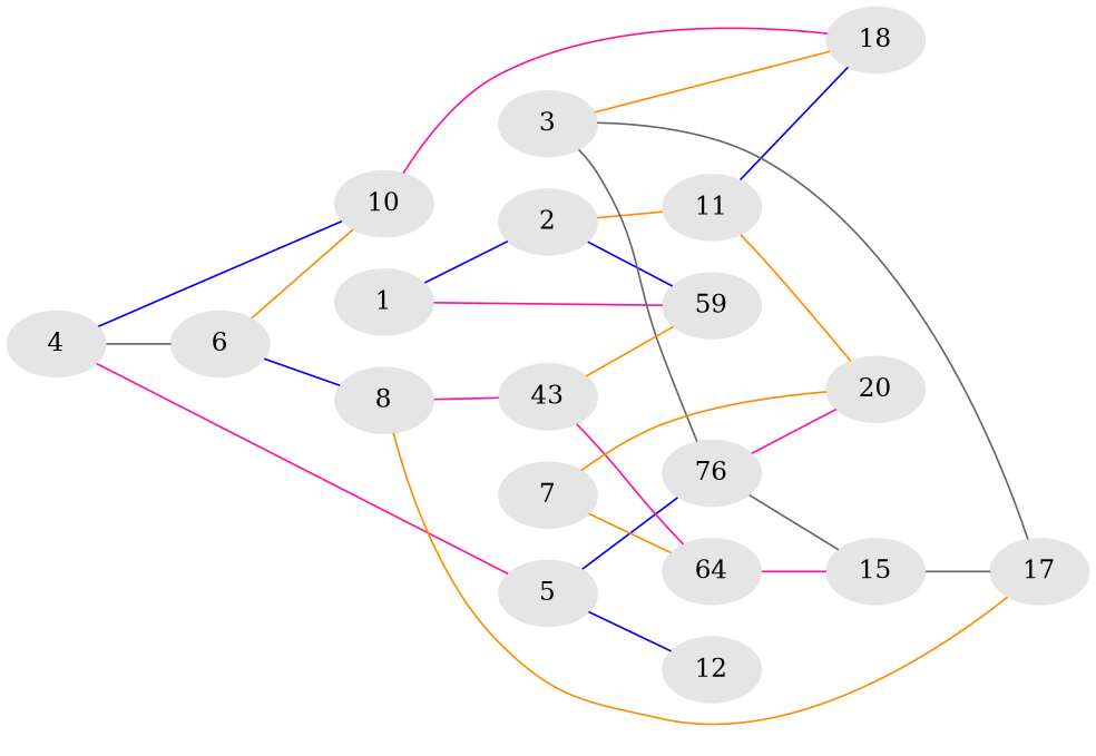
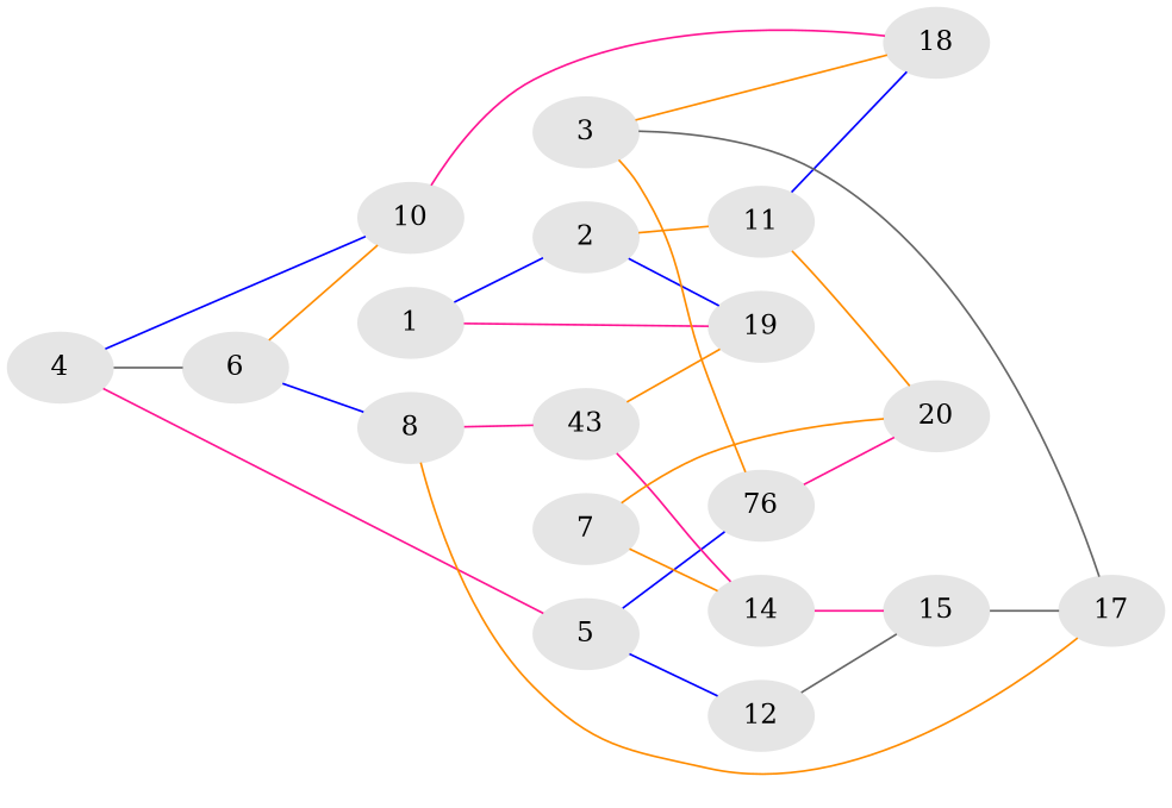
  graph {
    rankdir=LR
    node [color=gray90 style=filled]
    edge [color=darkorange]
    1
    2
-   19 [label=59]
+   19
    11
    18
    20
    n7 [label=76]
    3
    17
    4
    5
    6
    10
    12
    8
    15
    n17 [label=43]
    7
-   14 [label=64]
+   14
    1 -- 2 [color=blue]
    1 -- 19 [color=deeppink]
    2 -- 19 [color=blue]
    2 -- 11
    11 -- 18 [color=blue]
    11 -- 20
    n7 -- 20 [color=deeppink]
    3 -- 18
-   3 -- n7 [color=gray40]
+   3 -- n7
    3 -- 17 [color=gray40]
    4 -- 5 [color=deeppink]
    4 -- 6 [color=gray40]
    4 -- 10 [color=blue]
    5 -- n7 [color=blue]
    5 -- 12 [color=blue]
    6 -- 10
    6 -- 8 [color=blue]
    10 -- 18 [color=deeppink]
-   n7 -- 15 [color=gray40]
+   12 -- 15 [color=gray40]
    8 -- 17
    8 -- n17 [color=deeppink]
    15 -- 17 [color=gray40]
    n17 -- 19
    n17 -- 14 [color=deeppink]
    7 -- 20
    7 -- 14
    14 -- 15 [color=deeppink]
  }
